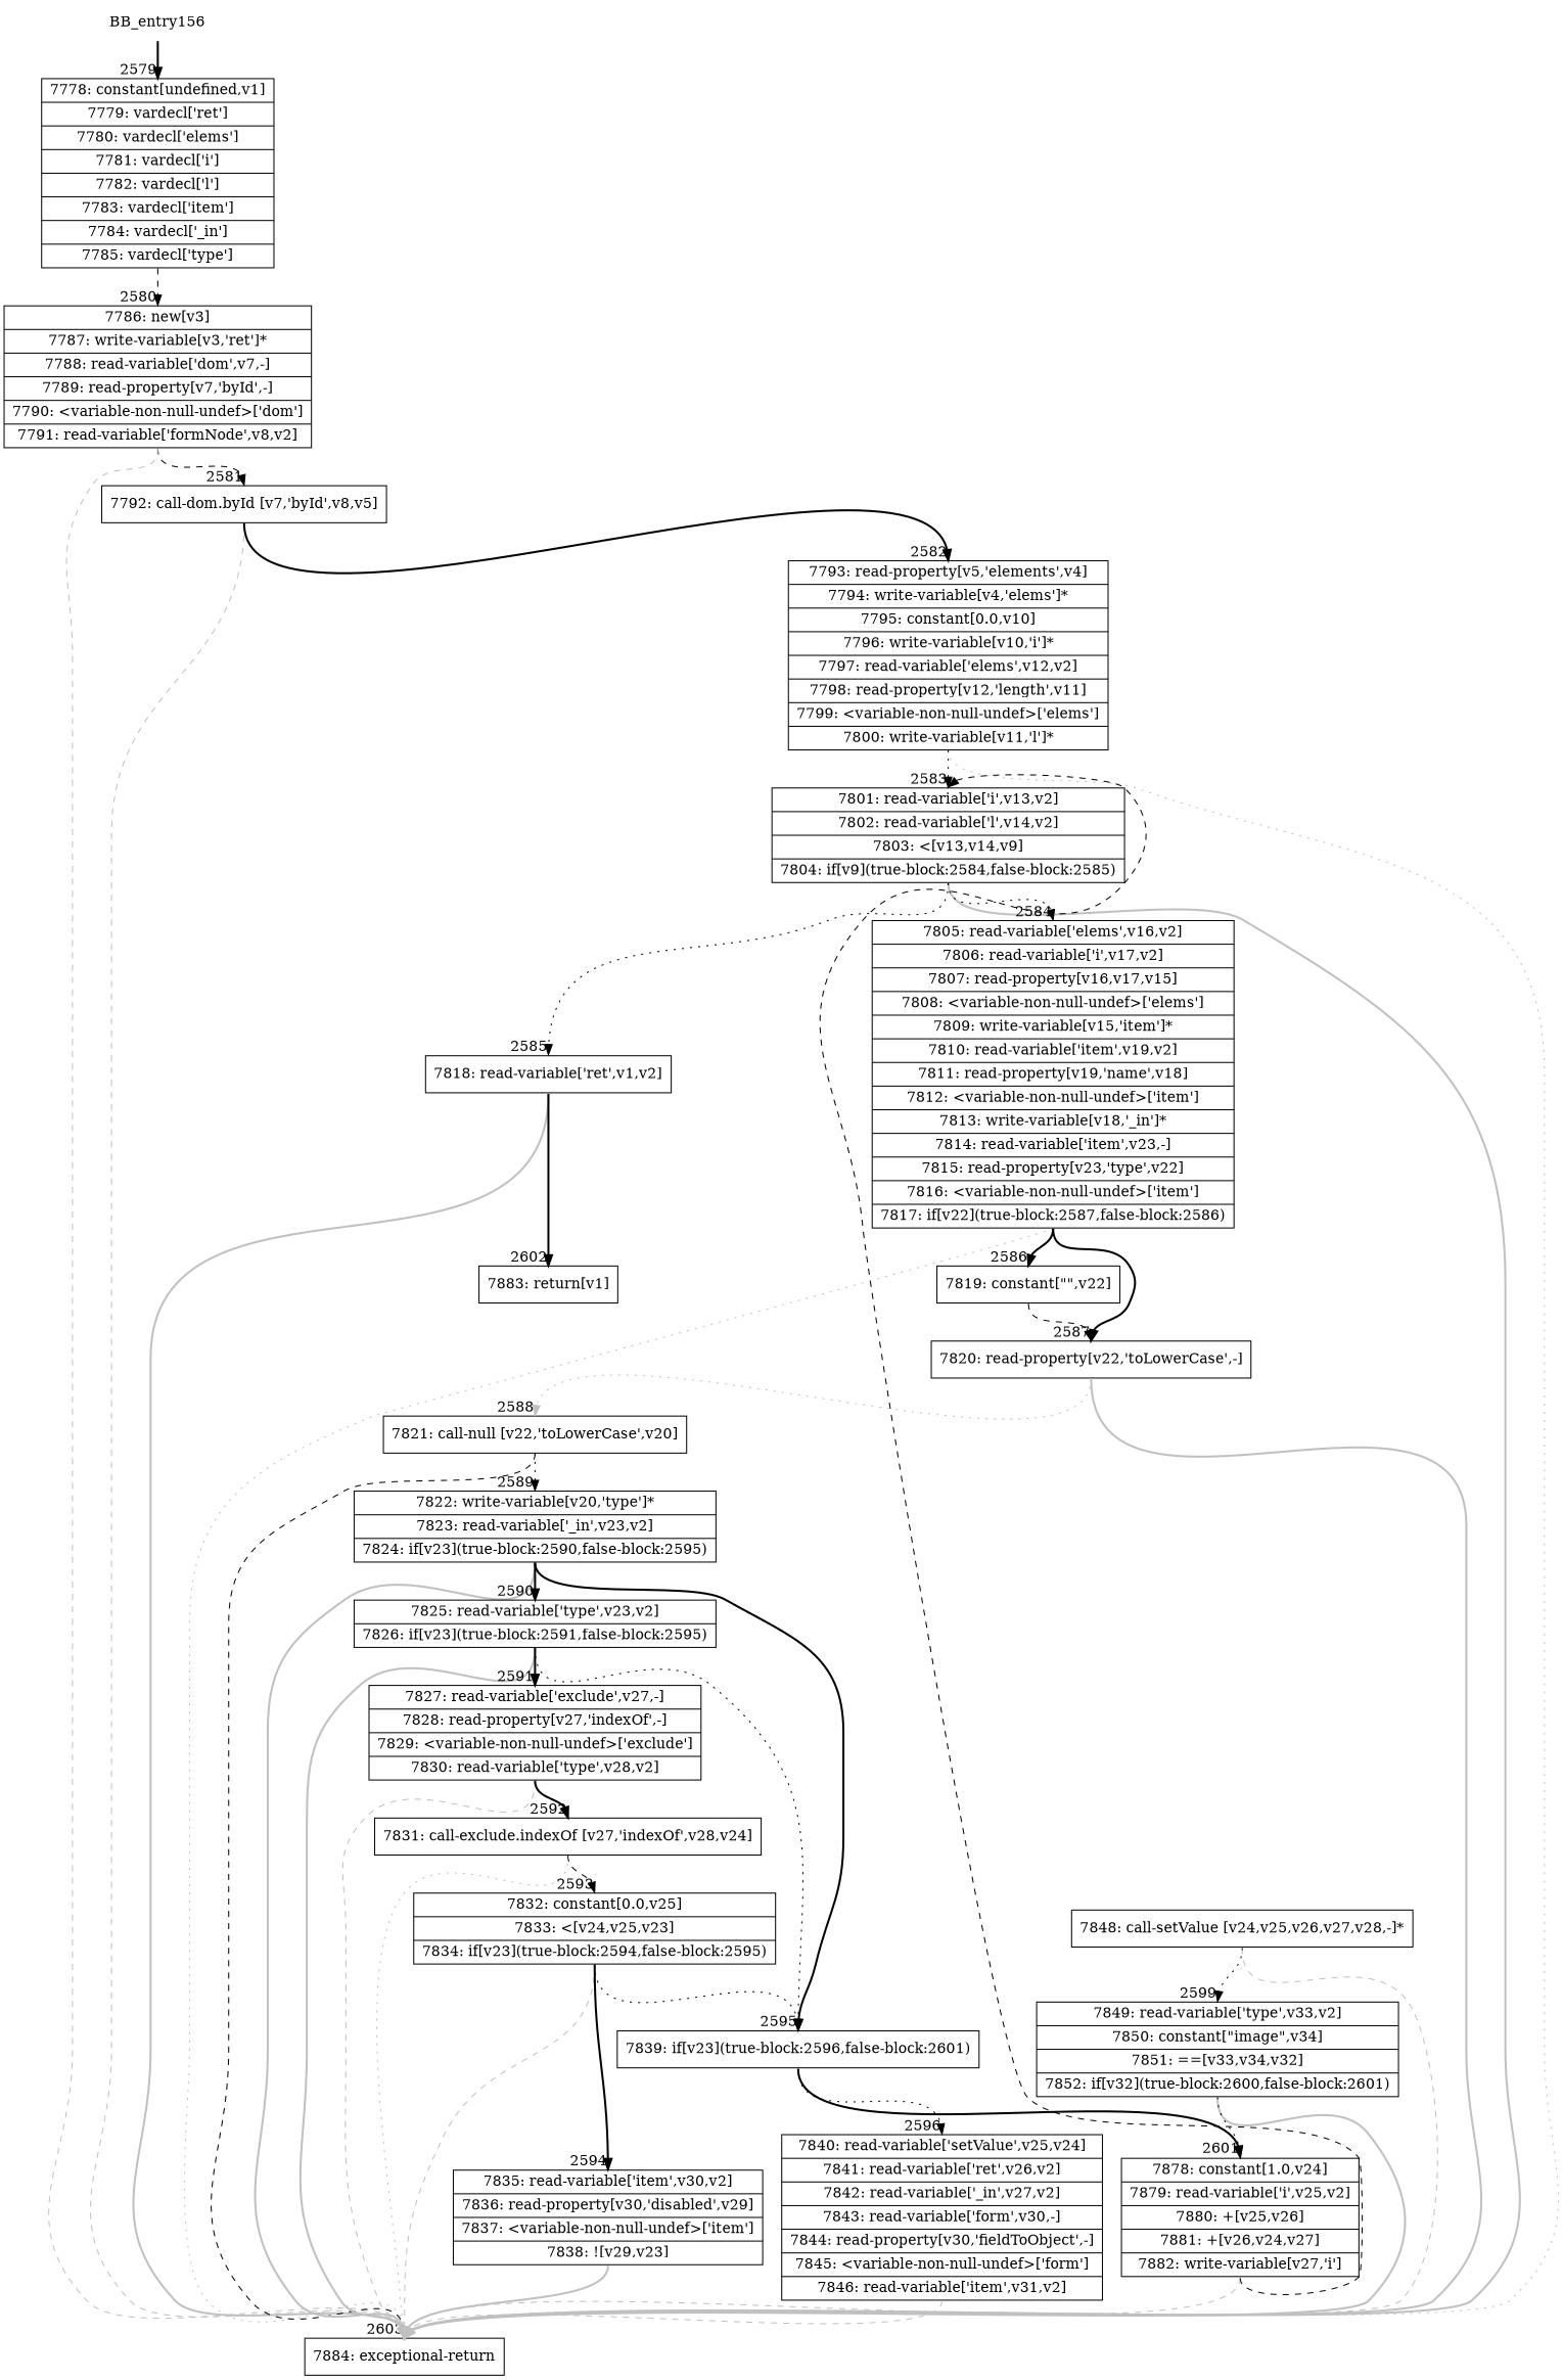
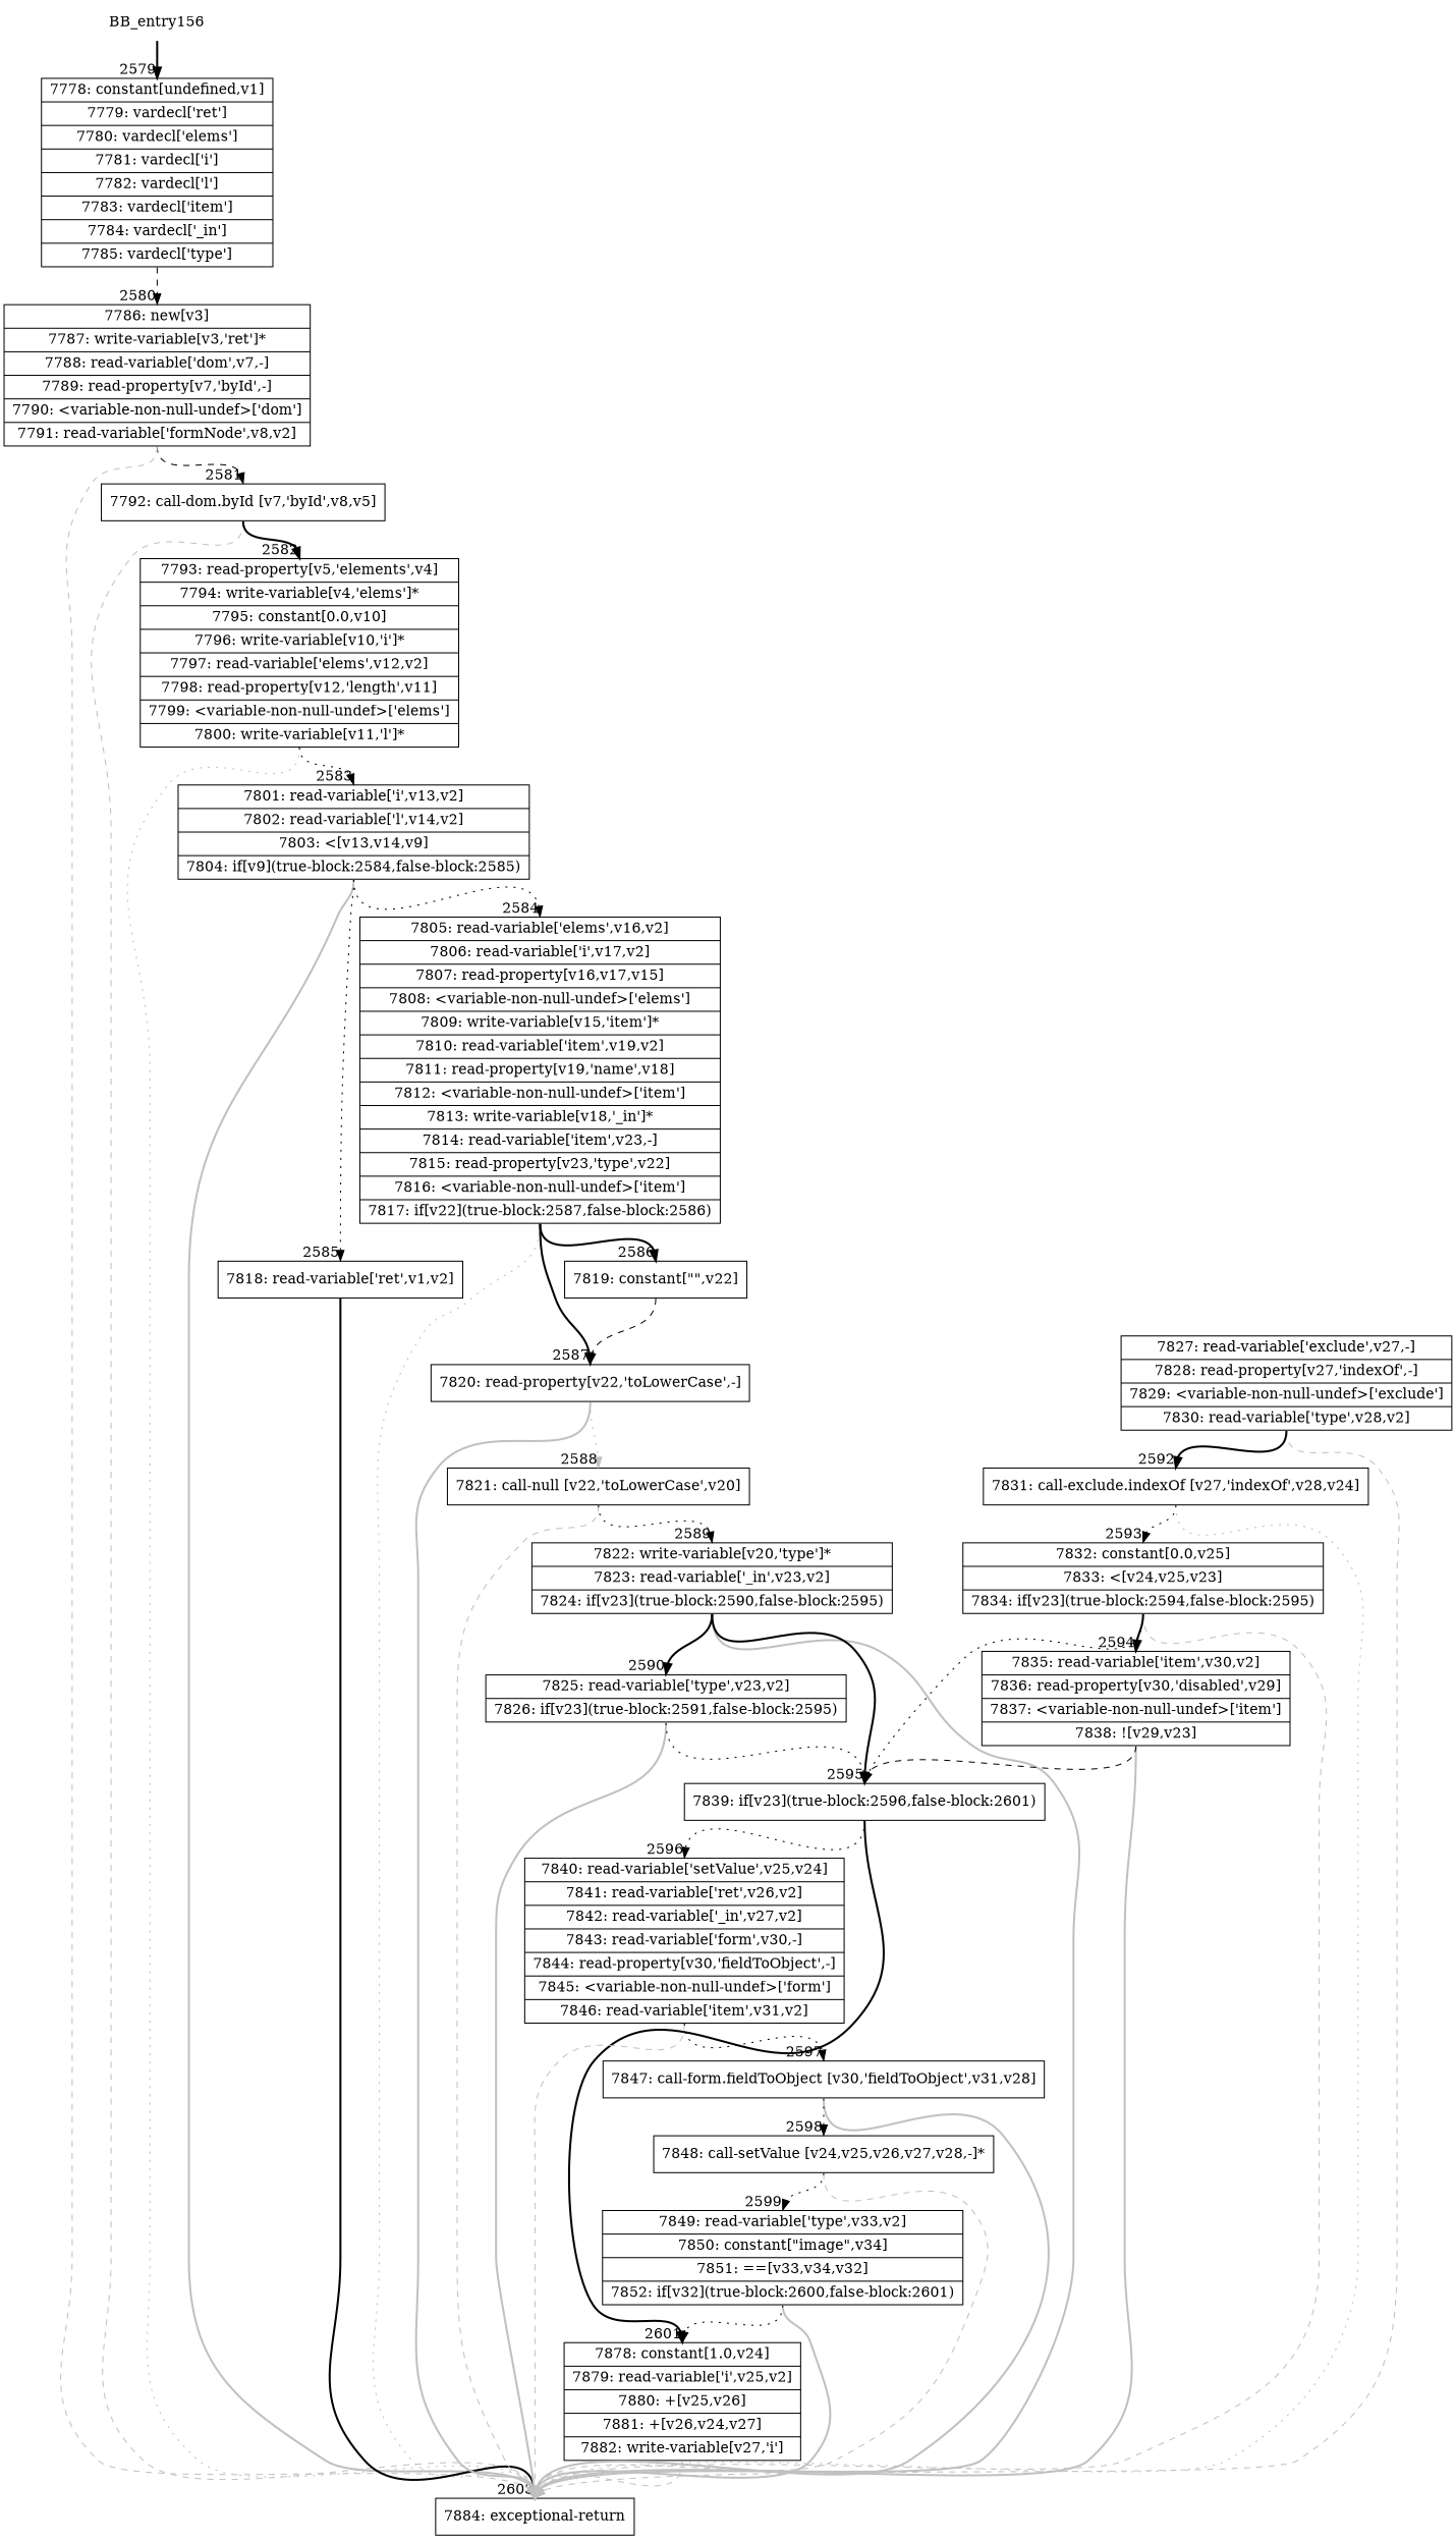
  digraph {
    rankdir=TD
    node [shape=record]
    edge [headport=n style=bold tailport=s]
    n1 [label=BB_entry156 shape=none]
    n2 [label="{7778: constant[undefined,v1]|7779: vardecl['ret']|7780: vardecl['elems']|7781: vardecl['i']|7782: vardecl['l']|7783: vardecl['item']|7784: vardecl['_in']|7785: vardecl['type']}"]
    n3 [label="{7786: new[v3]|7787: write-variable[v3,'ret']*|7788: read-variable['dom',v7,-]|7789: read-property[v7,'byId',-]|7790: \<variable-non-null-undef\>['dom']|7791: read-variable['formNode',v8,v2]}"]
    n4 [label="{7792: call-dom.byId [v7,'byId',v8,v5]}"]
    n5 [label="{7884: exceptional-return}"]
    n6 [label="{7793: read-property[v5,'elements',v4]|7794: write-variable[v4,'elems']*|7795: constant[0.0,v10]|7796: write-variable[v10,'i']*|7797: read-variable['elems',v12,v2]|7798: read-property[v12,'length',v11]|7799: \<variable-non-null-undef\>['elems']|7800: write-variable[v11,'l']*}"]
    n7 [label="{7801: read-variable['i',v13,v2]|7802: read-variable['l',v14,v2]|7803: \<[v13,v14,v9]|7804: if[v9](true-block:2584,false-block:2585)}"]
    n8 [label="{7805: read-variable['elems',v16,v2]|7806: read-variable['i',v17,v2]|7807: read-property[v16,v17,v15]|7808: \<variable-non-null-undef\>['elems']|7809: write-variable[v15,'item']*|7810: read-variable['item',v19,v2]|7811: read-property[v19,'name',v18]|7812: \<variable-non-null-undef\>['item']|7813: write-variable[v18,'_in']*|7814: read-variable['item',v23,-]|7815: read-property[v23,'type',v22]|7816: \<variable-non-null-undef\>['item']|7817: if[v22](true-block:2587,false-block:2586)}"]
    n9 [label="{7818: read-variable['ret',v1,v2]}"]
    n10 [label="{7820: read-property[v22,'toLowerCase',-]}"]
    n11 [label="{7819: constant[\"\",v22]}"]
-   n12 [label="{7883: return[v1]}"]
    n13 [label="{7821: call-null [v22,'toLowerCase',v20]}"]
    n14 [label="{7822: write-variable[v20,'type']*|7823: read-variable['_in',v23,v2]|7824: if[v23](true-block:2590,false-block:2595)}"]
    n15 [label="{7839: if[v23](true-block:2596,false-block:2601)}"]
    n16 [label="{7825: read-variable['type',v23,v2]|7826: if[v23](true-block:2591,false-block:2595)}"]
    n17 [label="{7840: read-variable['setValue',v25,v24]|7841: read-variable['ret',v26,v2]|7842: read-variable['_in',v27,v2]|7843: read-variable['form',v30,-]|7844: read-property[v30,'fieldToObject',-]|7845: \<variable-non-null-undef\>['form']|7846: read-variable['item',v31,v2]}"]
    n18 [label="{7878: constant[1.0,v24]|7879: read-variable['i',v25,v2]|7880: +[v25,v26]|7881: +[v26,v24,v27]|7882: write-variable[v27,'i']}"]
    n19 [label="{7827: read-variable['exclude',v27,-]|7828: read-property[v27,'indexOf',-]|7829: \<variable-non-null-undef\>['exclude']|7830: read-variable['type',v28,v2]}"]
+   n20 [label="{7847: call-form.fieldToObject [v30,'fieldToObject',v31,v28]}"]
    n21 [label="{7831: call-exclude.indexOf [v27,'indexOf',v28,v24]}"]
    n22 [label="{7832: constant[0.0,v25]|7833: \<[v24,v25,v23]|7834: if[v23](true-block:2594,false-block:2595)}"]
    n23 [label="{7835: read-variable['item',v30,v2]|7836: read-property[v30,'disabled',v29]|7837: \<variable-non-null-undef\>['item']|7838: ![v29,v23]}"]
    n24 [label="{7848: call-setValue [v24,v25,v26,v27,v28,-]*}"]
    n25 [label="{7849: read-variable['type',v33,v2]|7850: constant[\"image\",v34]|7851: ==[v33,v34,v32]|7852: if[v32](true-block:2600,false-block:2601)}"]
    n1 -> n2 [headlabel="    2579"]
    n2 -> n3 [headlabel="      2580" style=dashed]
    n3 -> n4 [headlabel="      2581" style=dashed]
    n3 -> n5 [color=gray headlabel="      2603" style=dashed]
    n4 -> n5 [color=gray style=dashed]
    n4 -> n6 [headlabel="      2582"]
    n6 -> n5 [color=gray style=dotted]
    n6 -> n7 [headlabel="      2583" style=dotted]
    n7 -> n5 [color=gray]
    n7 -> n8 [headlabel="      2584" style=dotted]
    n7 -> n9 [headlabel="      2585" style=dotted]
    n8 -> n5 [color=gray style=dotted]
    n8 -> n10 [headlabel="      2587"]
    n8 -> n11 [headlabel="      2586"]
-   n9 -> n5 [color=gray]
-   n9 -> n12 [headlabel="      2602"]
+   n9 -> n5 [color=black]
    n10 -> n5 [color=gray]
    n10 -> n13 [color=gray headlabel="      2588" style=dotted]
    n11 -> n10 [style=dashed]
-   n13 -> n5 [color=black style=dashed]
+   n13 -> n5 [color=gray style=dashed]
    n13 -> n14 [headlabel="      2589" style=dotted]
    n14 -> n5 [color=gray]
    n14 -> n15 [headlabel="      2595"]
    n14 -> n16 [headlabel="      2590"]
    n15 -> n17 [headlabel="      2596" style=dotted]
    n15 -> n18 [headlabel="      2601"]
    n16 -> n5 [color=gray]
    n16 -> n15 [style=dotted]
-   n16 -> n19 [headlabel="      2591"]
    n17 -> n5 [color=gray style=dashed]
+   n17 -> n20 [headlabel="      2597" style=dotted]
    n18 -> n5 [color=gray style=dashed]
-   n18 -> n7 [style=dashed]
    n19 -> n5 [color=gray style=dashed]
    n19 -> n21 [headlabel="      2592"]
+   n20 -> n5 [color=gray]
+   n20 -> n24 [headlabel="      2598" style=dotted]
    n21 -> n5 [color=gray style=dotted]
-   n21 -> n22 [headlabel="      2593" style=dashed]
+   n21 -> n22 [headlabel="      2593" style=dotted]
    n22 -> n5 [color=gray style=dashed]
    n22 -> n15 [style=dotted]
    n22 -> n23 [headlabel="      2594"]
    n23 -> n5 [color=gray]
+   n23 -> n15 [style=dashed]
    n24 -> n5 [color=gray style=dashed]
    n24 -> n25 [headlabel="      2599" style=dotted]
    n25 -> n5 [color=gray]
    n25 -> n18 [style=dotted]
  }
